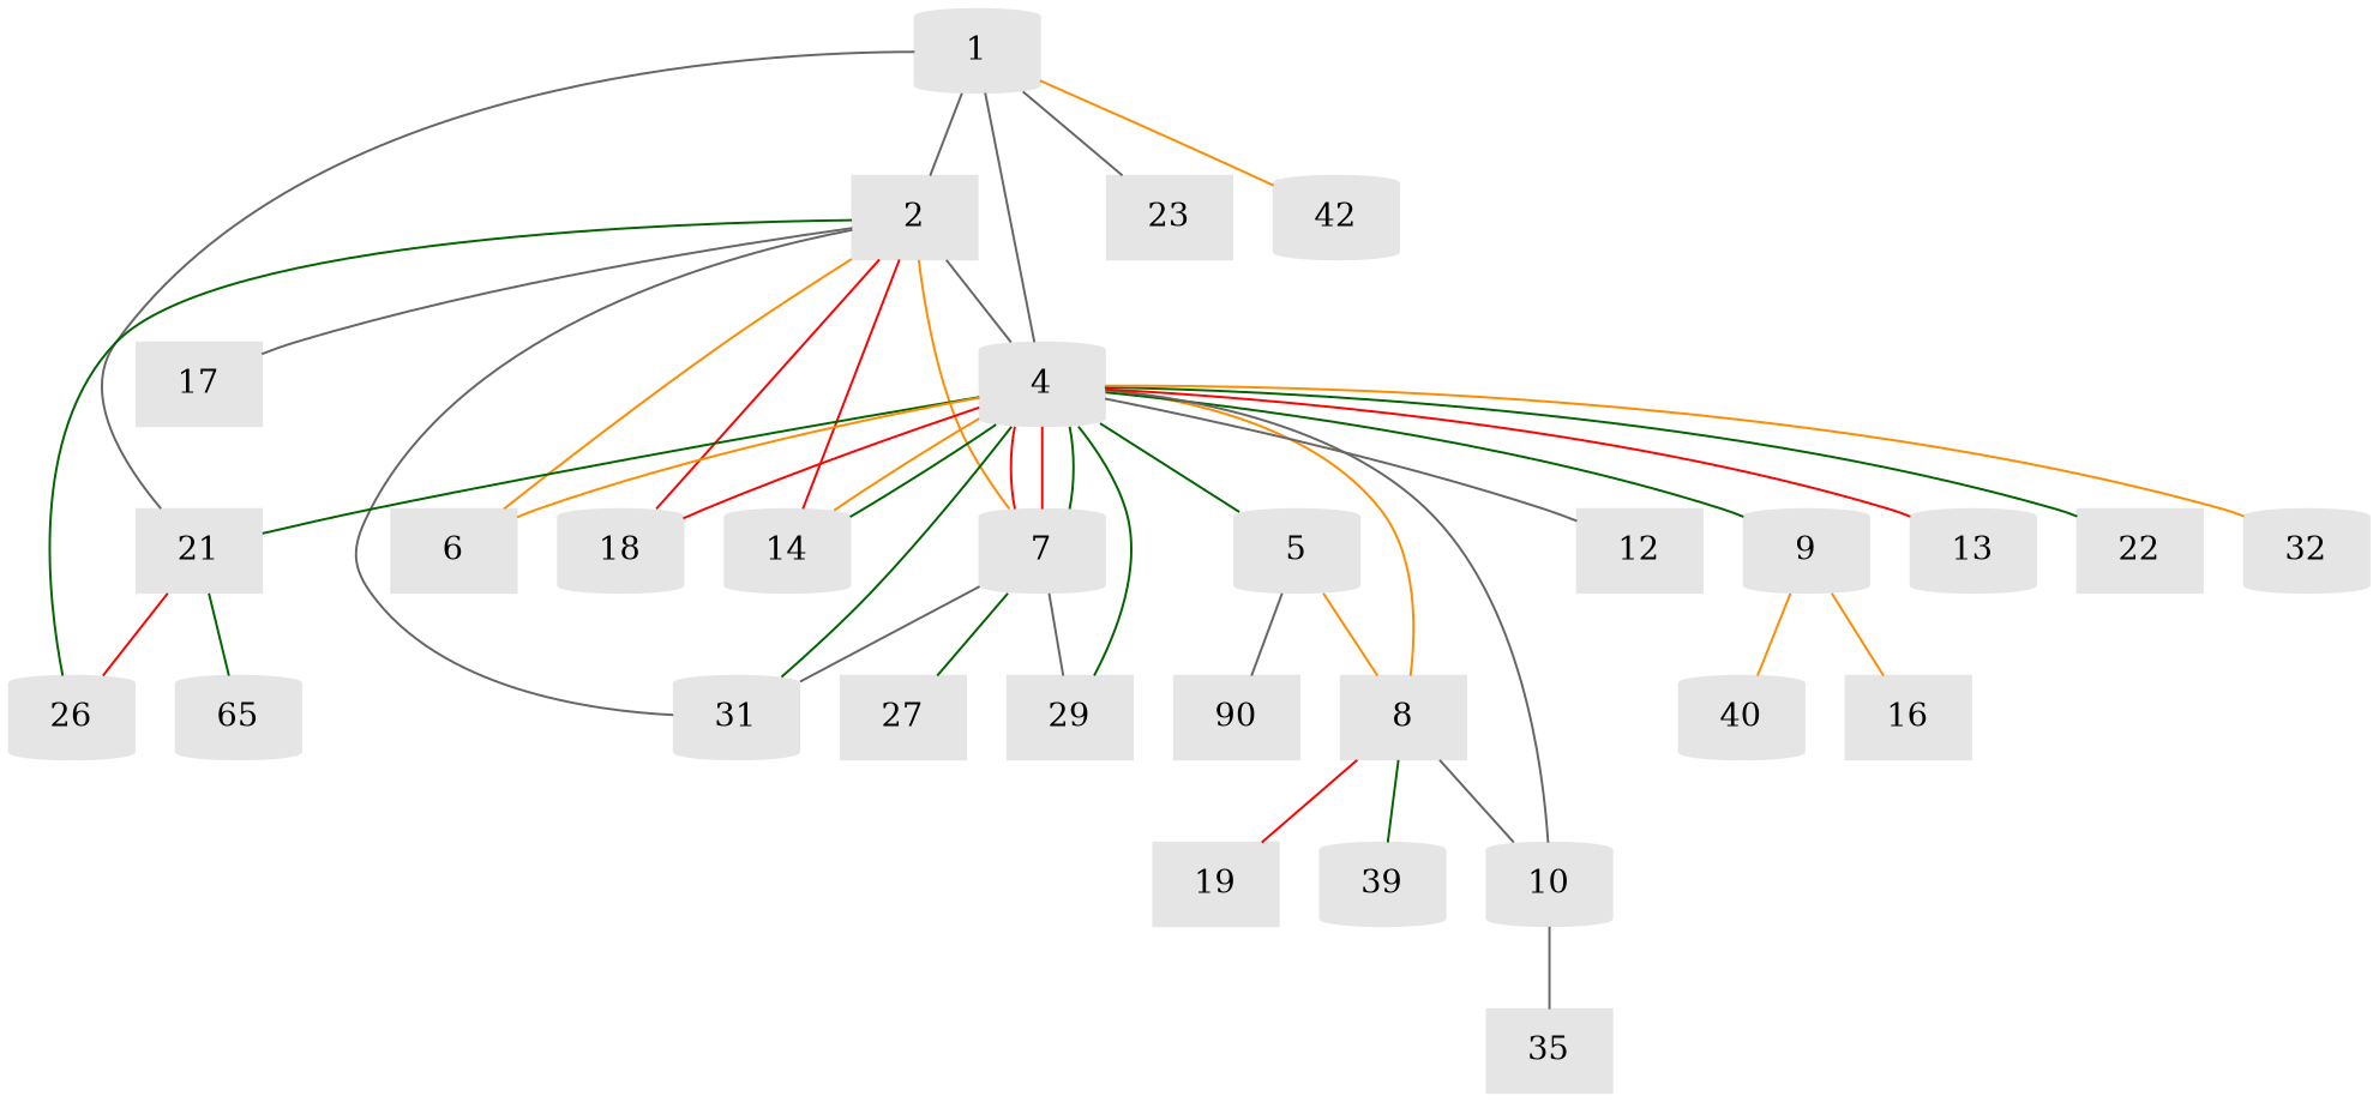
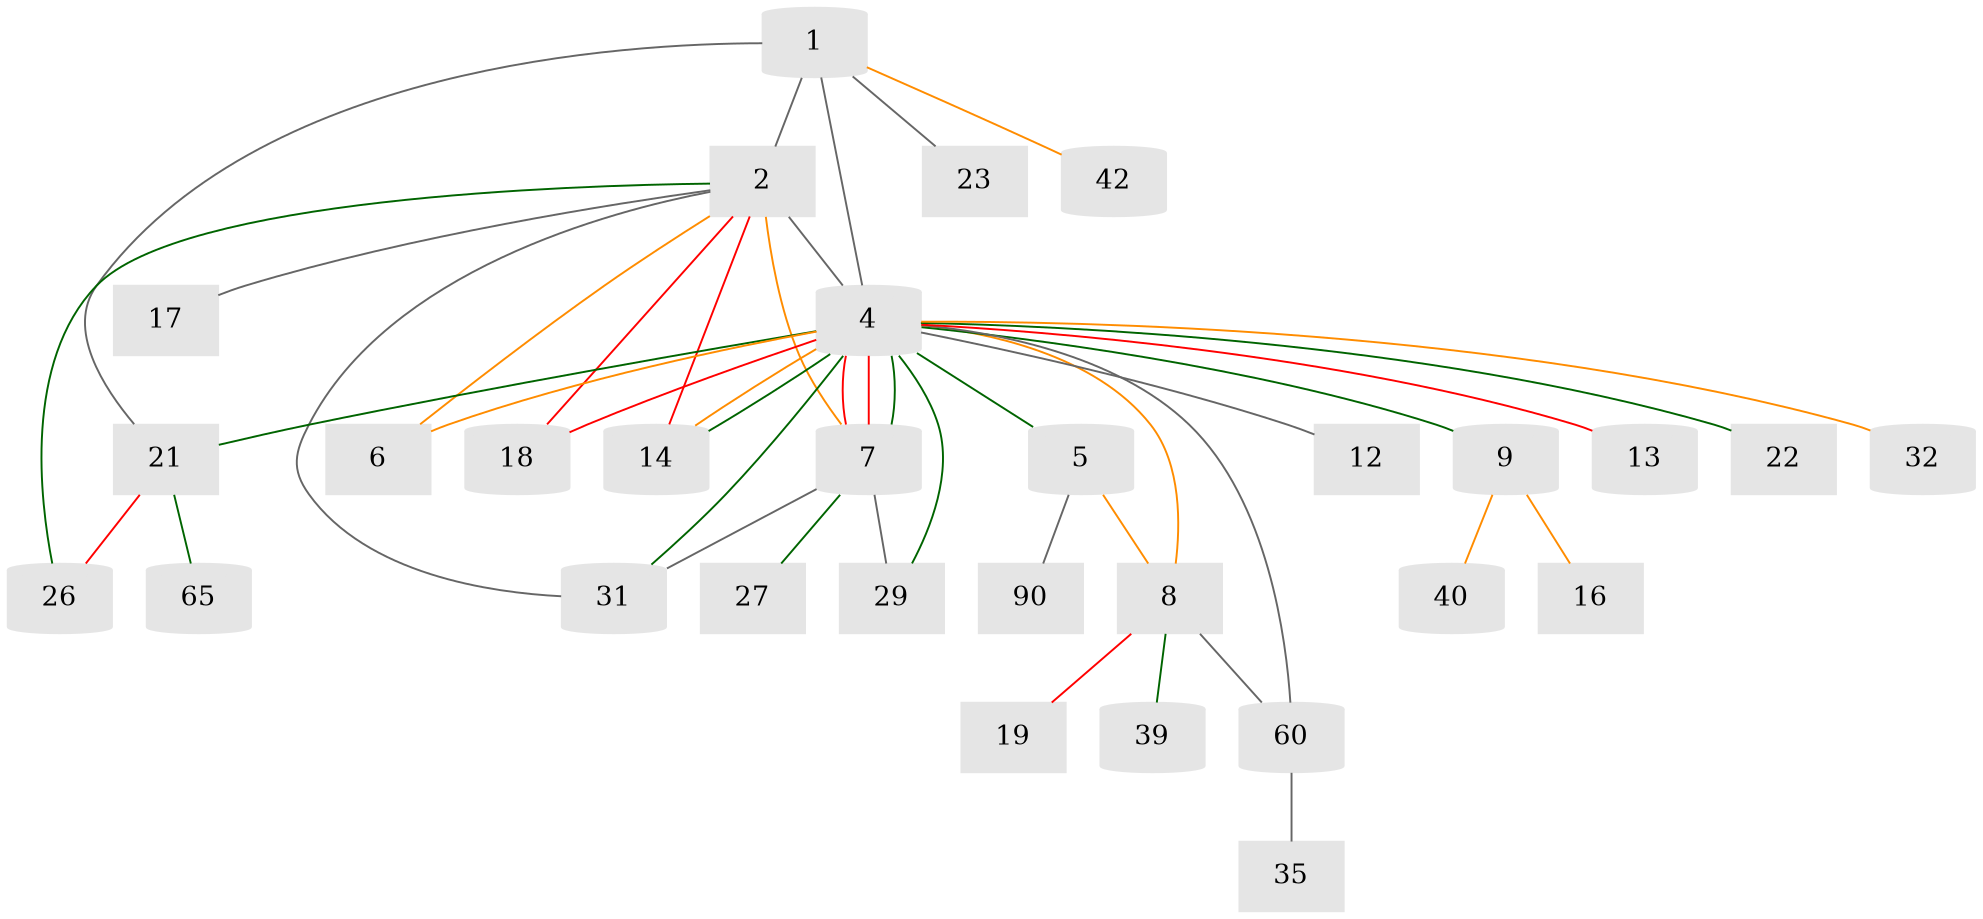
  graph {
    node [color=gray90 shape=cylinder style=filled]
    edge [color=gray40]
    1 [super="+15"]
    2 [shape=box super="+24+43"]
    4 [super="+47+36+53+57+45+37+59+44+11+33"]
    21 [shape=box]
    23 [shape=box]
    42
    6 [shape=box]
    7 [super="+20"]
    14
    17 [shape=box]
    18
    26 [super="+41+28"]
    31
    5
    8 [shape=box]
    9
-   10
+   10 [label=60]
    12 [shape=box]
    13 [super="+62+38"]
    22 [shape=box]
    29 [shape=box]
    32
    n23 [label=65]
    27 [shape=box]
    n25 [label=90 shape=box]
    19 [shape=box]
    39
    16 [shape=box]
    40
    35 [shape=box]
    1 -- 2 [weight=2]
    1 -- 4
    1 -- 21
    1 -- 23
    1 -- 42 [color=darkorange]
    2 -- 4 [weight=7]
    2 -- 6 [color=darkorange]
    2 -- 7 [color=darkorange]
    2 -- 14 [color=red]
    2 -- 17
    2 -- 18 [color=red]
    2 -- 26 [color=darkgreen]
    2 -- 31
    4 -- 21 [color=darkgreen]
    4 -- 6 [color=darkorange]
    4 -- 7 [color=red weight=2]
    4 -- 7 [color=red]
    4 -- 7 [color=darkgreen]
    4 -- 14 [color=darkorange]
    4 -- 14 [color=darkgreen]
    4 -- 18 [color=red]
    4 -- 31 [color=darkgreen]
    4 -- 5 [color=darkgreen]
    4 -- 8 [color=darkorange weight=2]
    4 -- 9 [color=darkgreen]
    4 -- 10
    4 -- 12
    4 -- 13 [color=red]
    4 -- 22 [color=darkgreen weight=2]
    4 -- 29 [color=darkgreen]
    4 -- 32 [color=darkorange]
    21 -- 26 [color=red]
    21 -- n23 [color=darkgreen]
    7 -- 31
    7 -- 29
    7 -- 27 [color=darkgreen]
    5 -- 8 [color=darkorange]
    5 -- n25
    8 -- 10
    8 -- 19 [color=red]
    8 -- 39 [color=darkgreen]
    9 -- 16 [color=darkorange]
    9 -- 40 [color=darkorange]
    10 -- 35
  }
